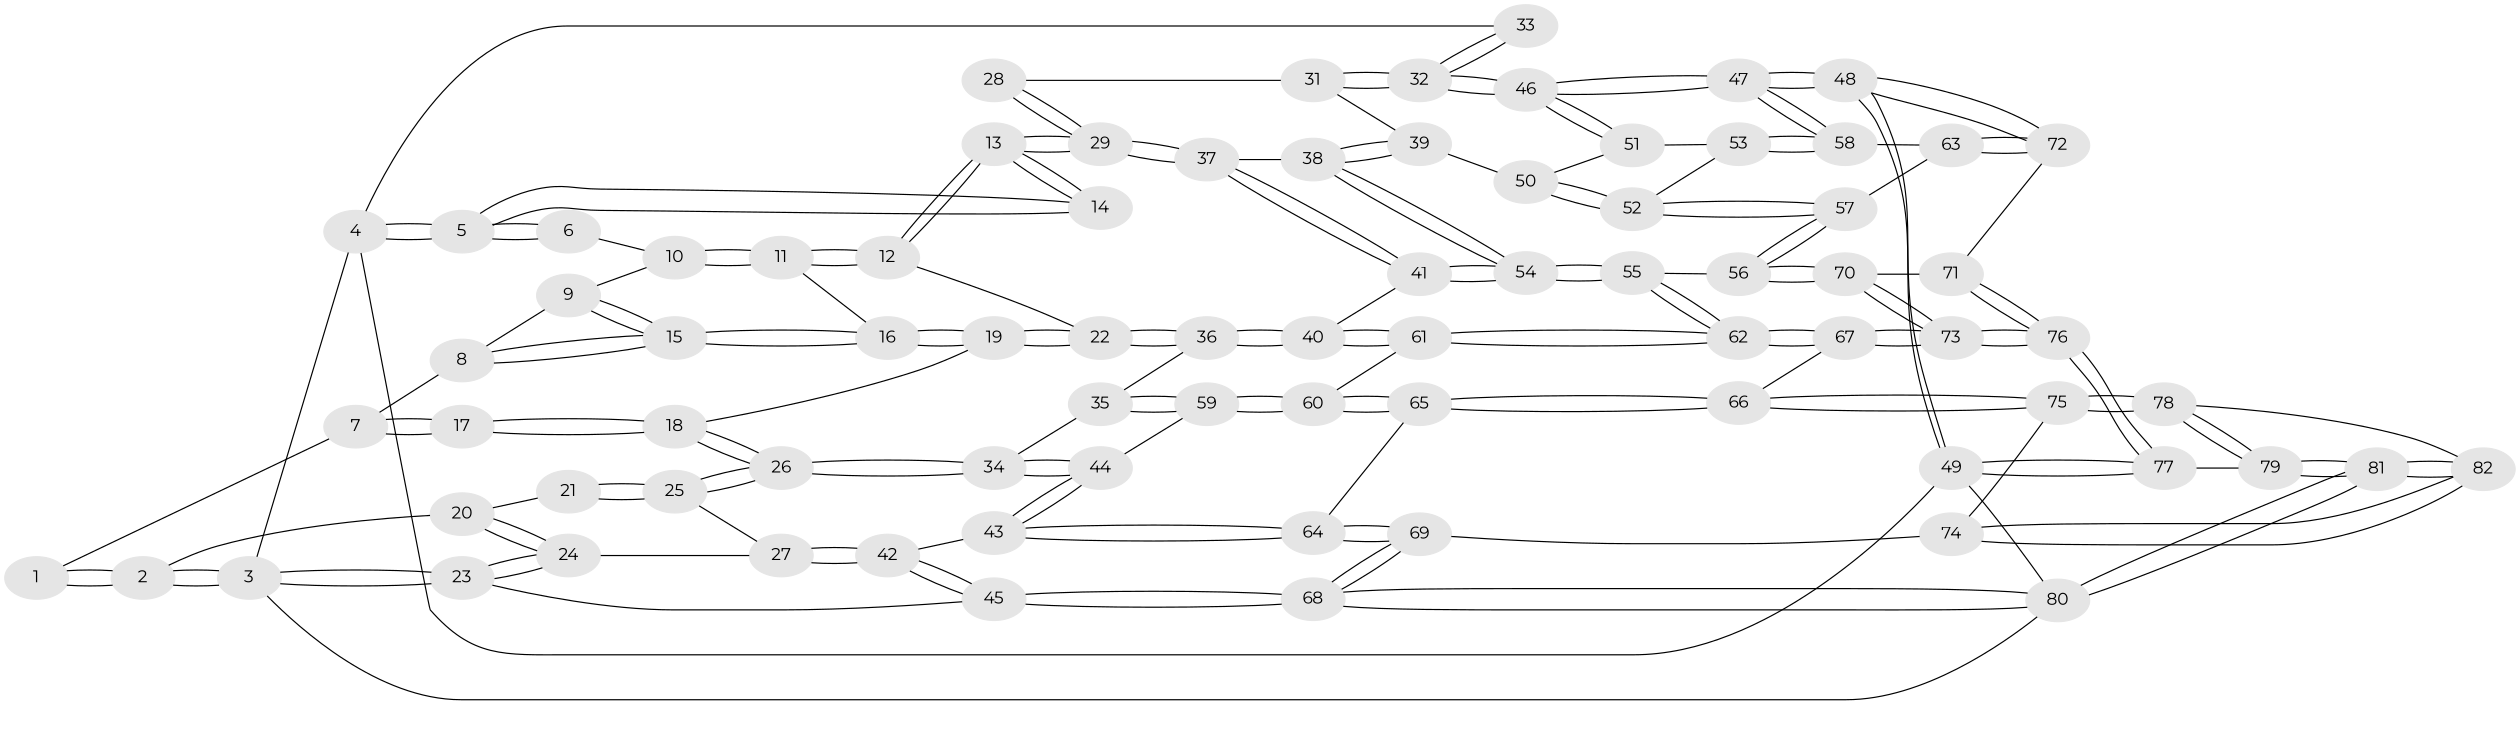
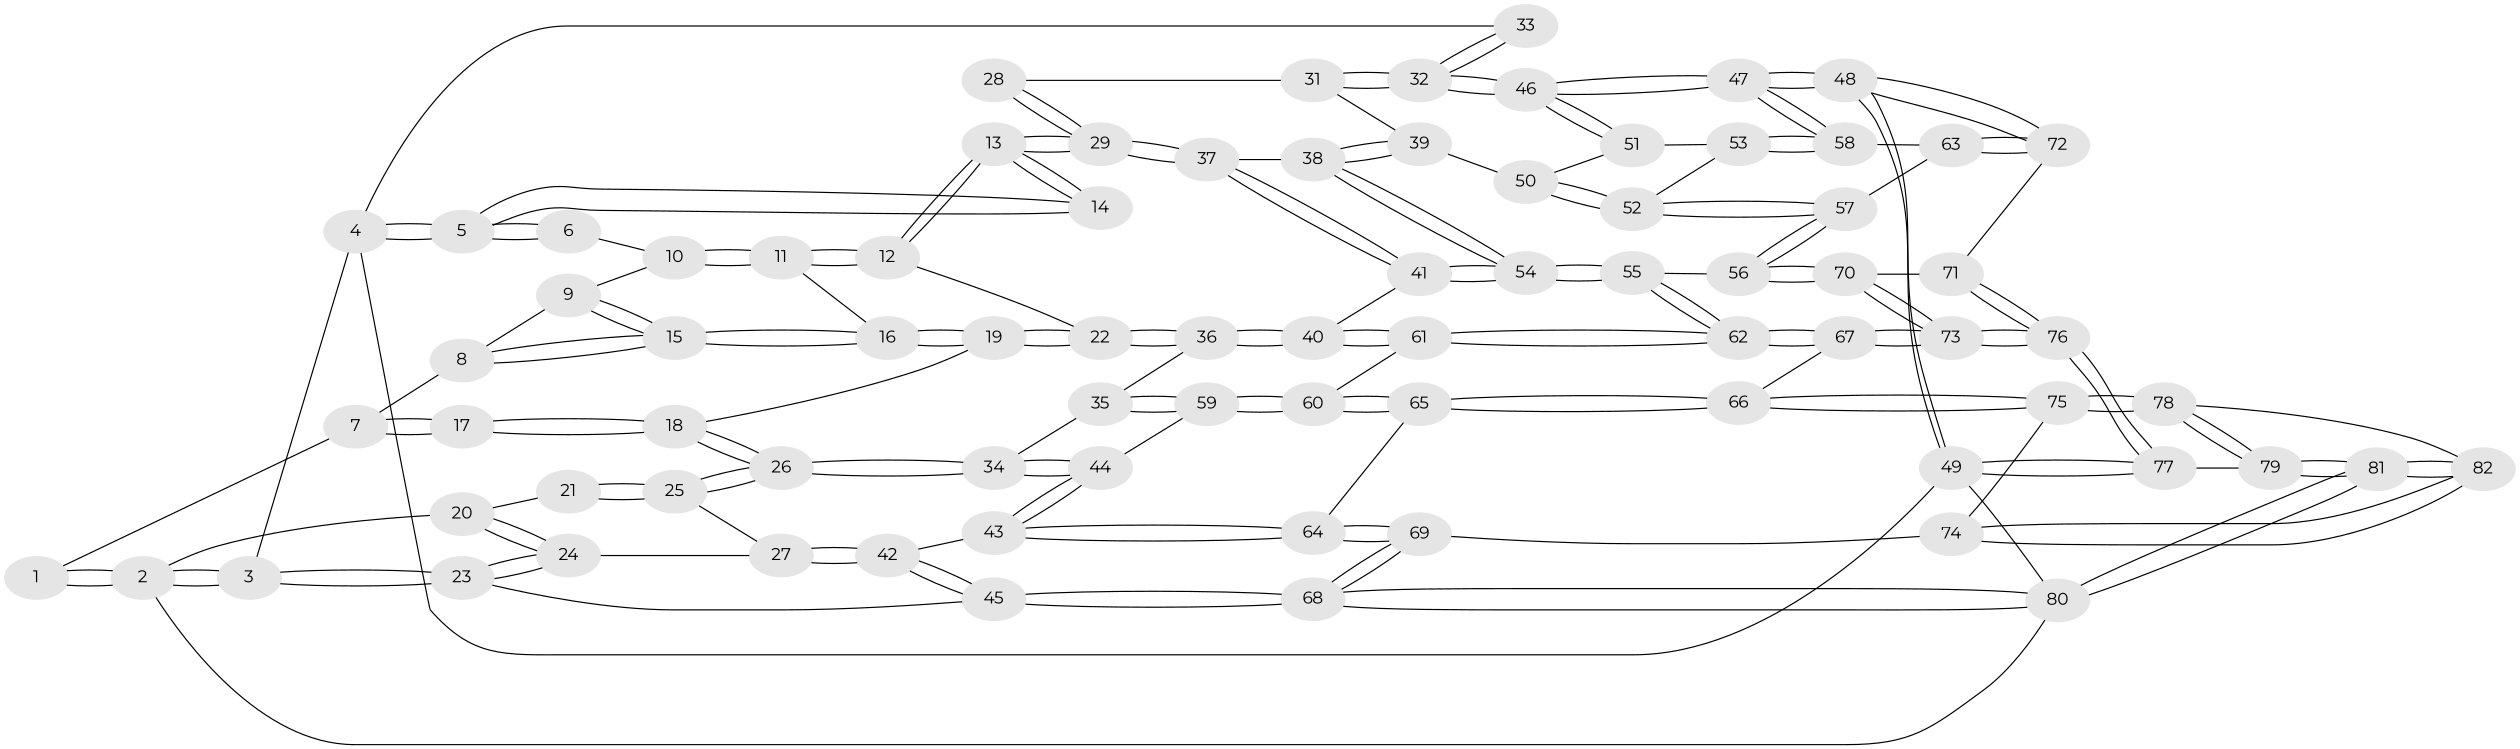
  graph {
    fontname=Montserrat
    rankdir=LR
    node [color=gray90 fontname=Montserrat style=filled]
    edge [fontname=Montserrat]
    1
    2
    7
    3
    20
    8
    17
    4
    23
    80
    21
    24
    5
    33
    49
    45
    81
    6
    14
    77
    10
    11
    9
    15
    18
    16
    12
    13
    22
    19
    29
    36
    37
    26
    25
    34
    27
    40
    68
    42
    35
    44
    43
    28
    31
    32
    39
    38
    41
    46
    50
    47
    51
    59
    60
    61
    54
    55
    52
    62
    64
    65
    69
    48
    58
    53
    72
    63
    79
    57
    56
    70
    67
    73
    71
    66
    74
    75
    78
    76
    82
    1 -- 2
    1 -- 2
    1 -- 7
    2 -- 3
    2 -- 3
    2 -- 20
    7 -- 8
    7 -- 17
    7 -- 17
    3 -- 4
    3 -- 23
    3 -- 23
-   3 -- 80
+   2 -- 80
    20 -- 21
    20 -- 24
    20 -- 24
    8 -- 9
    8 -- 15
    8 -- 15
    17 -- 18
    17 -- 18
    4 -- 5
    4 -- 5
    4 -- 33
    4 -- 49
    23 -- 24
    23 -- 24
    23 -- 45
    80 -- 81
    80 -- 81
    21 -- 25
    21 -- 25
    24 -- 27
    5 -- 6
    5 -- 6
    5 -- 14
    5 -- 14
    49 -- 80
    49 -- 77
    49 -- 77
    45 -- 68
    45 -- 68
    81 -- 82
    81 -- 82
    6 -- 10
    77 -- 79
    10 -- 11
    10 -- 11
    11 -- 16
    11 -- 12
    11 -- 12
    9 -- 10
    9 -- 15
    9 -- 15
    15 -- 16
    15 -- 16
    18 -- 19
    18 -- 26
    18 -- 26
    16 -- 19
    16 -- 19
    12 -- 13
    12 -- 13
    12 -- 22
    13 -- 14
    13 -- 14
    13 -- 29
    13 -- 29
    22 -- 36
    22 -- 36
    19 -- 22
    19 -- 22
    29 -- 37
    29 -- 37
    36 -- 40
    36 -- 40
    37 -- 38
    37 -- 41
    37 -- 41
    26 -- 34
    26 -- 34
    25 -- 26
    25 -- 26
    25 -- 27
    34 -- 35
    34 -- 44
    34 -- 44
    27 -- 42
    27 -- 42
    40 -- 41
    40 -- 61
    40 -- 61
    68 -- 80
    68 -- 80
    68 -- 69
    68 -- 69
    42 -- 45
    42 -- 45
    42 -- 43
    35 -- 36
    35 -- 59
    35 -- 59
    44 -- 59
    43 -- 44
    43 -- 44
    43 -- 64
    43 -- 64
    28 -- 29
    28 -- 29
    28 -- 31
    31 -- 32
    31 -- 32
    31 -- 39
    32 -- 33
    32 -- 33
    32 -- 46
    32 -- 46
    39 -- 50
    38 -- 39
    38 -- 39
    38 -- 54
    38 -- 54
    41 -- 54
    41 -- 54
    46 -- 47
    46 -- 47
    46 -- 51
    46 -- 51
    50 -- 51
    50 -- 52
    50 -- 52
    47 -- 48
    47 -- 48
    47 -- 58
    47 -- 58
    51 -- 53
    59 -- 60
    59 -- 60
    60 -- 61
    60 -- 65
    60 -- 65
    61 -- 62
    61 -- 62
    54 -- 55
    54 -- 55
    55 -- 62
    55 -- 62
    55 -- 56
    52 -- 53
    52 -- 57
    52 -- 57
    62 -- 67
    62 -- 67
    64 -- 65
    64 -- 69
    64 -- 69
    65 -- 66
    65 -- 66
    69 -- 74
    48 -- 49
    48 -- 49
    48 -- 72
    48 -- 72
    58 -- 63
    53 -- 58
    53 -- 58
    63 -- 72
    63 -- 72
    79 -- 81
    79 -- 81
    57 -- 63
    56 -- 57
    56 -- 57
    56 -- 70
    56 -- 70
    70 -- 73
    70 -- 73
    70 -- 71
    67 -- 73
    67 -- 73
    73 -- 76
    73 -- 76
    71 -- 72
    71 -- 76
    71 -- 76
    66 -- 67
    66 -- 75
    66 -- 75
    74 -- 75
    74 -- 82
    74 -- 82
    75 -- 78
    75 -- 78
    78 -- 79
    78 -- 79
    78 -- 82
    76 -- 77
    76 -- 77
  }
